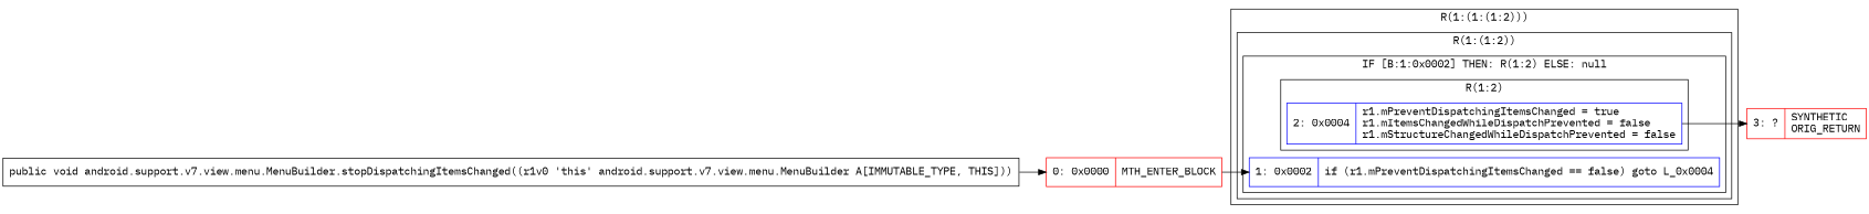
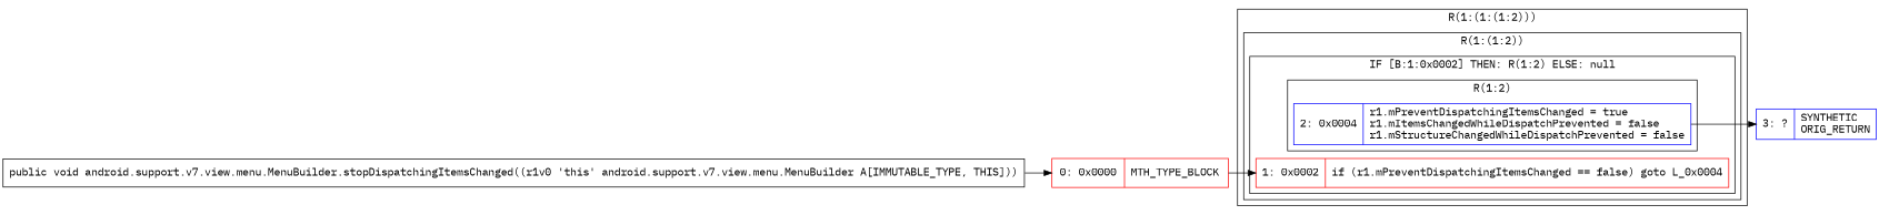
  digraph {
    fontname="IBM Plex Mono"
    rankdir=LR
    node [color=blue fontname="IBM Plex Mono" shape=record]
    edge [fontname="IBM Plex Mono"]
    n1 [label="{2\:\ 0x0004|r1.mPreventDispatchingItemsChanged = true\lr1.mItemsChangedWhileDispatchPrevented = false\lr1.mStructureChangedWhileDispatchPrevented = false\l}"]
-   n2 [label="{1\:\ 0x0002|if (r1.mPreventDispatchingItemsChanged == false) goto L_0x0004\l}"]
-   n3 [color=red label="{3\:\ ?|SYNTHETIC\lORIG_RETURN\l}"]
-   n4 [color=red label="{0\:\ 0x0000|MTH_ENTER_BLOCK\l}"]
+   n2 [color=red label="{1\:\ 0x0002|if (r1.mPreventDispatchingItemsChanged == false) goto L_0x0004\l}"]
+   n3 [label="{3\:\ ?|SYNTHETIC\lORIG_RETURN\l}"]
+   n4 [color=red label="{0\:\ 0x0000|MTH_TYPE_BLOCK\l}"]
    n5 [label="{public void android.support.v7.view.menu.MenuBuilder.stopDispatchingItemsChanged((r1v0 'this' android.support.v7.view.menu.MenuBuilder A[IMMUTABLE_TYPE, THIS])) }" color=""]
    subgraph cluster_1 {
      label="R(1:(1:(1:2)))"
      subgraph cluster_2 {
        label="R(1:(1:2))"
        subgraph cluster_3 {
          label="IF [B:1:0x0002] THEN: R(1:2) ELSE: null"
          n2
          subgraph cluster_4 {
            label="R(1:2)"
            n1
          }
        }
      }
    }
    n1 -> n3
    n4 -> n2
    n5 -> n4
  }
